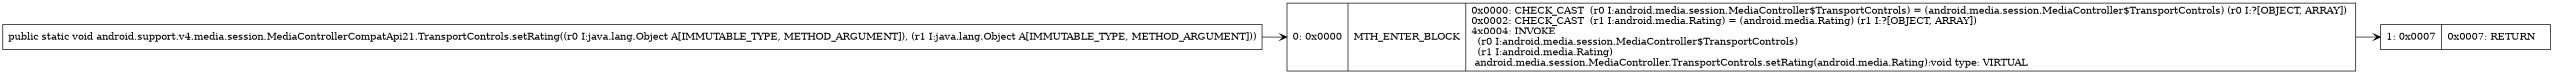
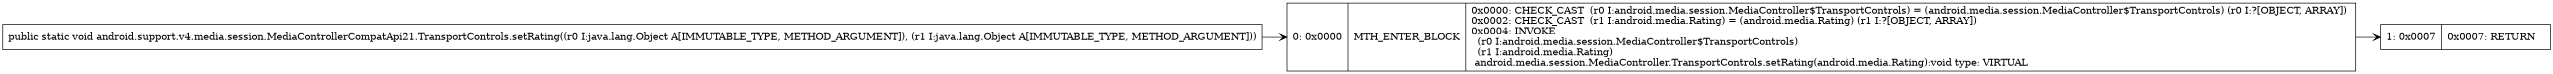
  digraph {
    rankdir=LR
    node [shape=record]
    edge [arrowhead=vee]
-   n1 [label="{0\:\ 0x0000|MTH_ENTER_BLOCK\l|0x0000: CHECK_CAST  (r0 I:android.media.session.MediaController$TransportControls) = (android.media.session.MediaController$TransportControls) (r0 I:?[OBJECT, ARRAY]) \l0x0002: CHECK_CAST  (r1 I:android.media.Rating) = (android.media.Rating) (r1 I:?[OBJECT, ARRAY]) \l4x0004: INVOKE  \l  (r0 I:android.media.session.MediaController$TransportControls)\l  (r1 I:android.media.Rating)\l android.media.session.MediaController.TransportControls.setRating(android.media.Rating):void type: VIRTUAL \l}"]
+   n1 [label="{0\:\ 0x0000|MTH_ENTER_BLOCK\l|0x0000: CHECK_CAST  (r0 I:android.media.session.MediaController$TransportControls) = (android.media.session.MediaController$TransportControls) (r0 I:?[OBJECT, ARRAY]) \l0x0002: CHECK_CAST  (r1 I:android.media.Rating) = (android.media.Rating) (r1 I:?[OBJECT, ARRAY]) \l0x0004: INVOKE  \l  (r0 I:android.media.session.MediaController$TransportControls)\l  (r1 I:android.media.Rating)\l android.media.session.MediaController.TransportControls.setRating(android.media.Rating):void type: VIRTUAL \l}"]
    n2 [label="{1\:\ 0x0007|0x0007: RETURN   \l}"]
    n3 [label="{public static void android.support.v4.media.session.MediaControllerCompatApi21.TransportControls.setRating((r0 I:java.lang.Object A[IMMUTABLE_TYPE, METHOD_ARGUMENT]), (r1 I:java.lang.Object A[IMMUTABLE_TYPE, METHOD_ARGUMENT])) }"]
    n1 -> n2
    n3 -> n1
  }
